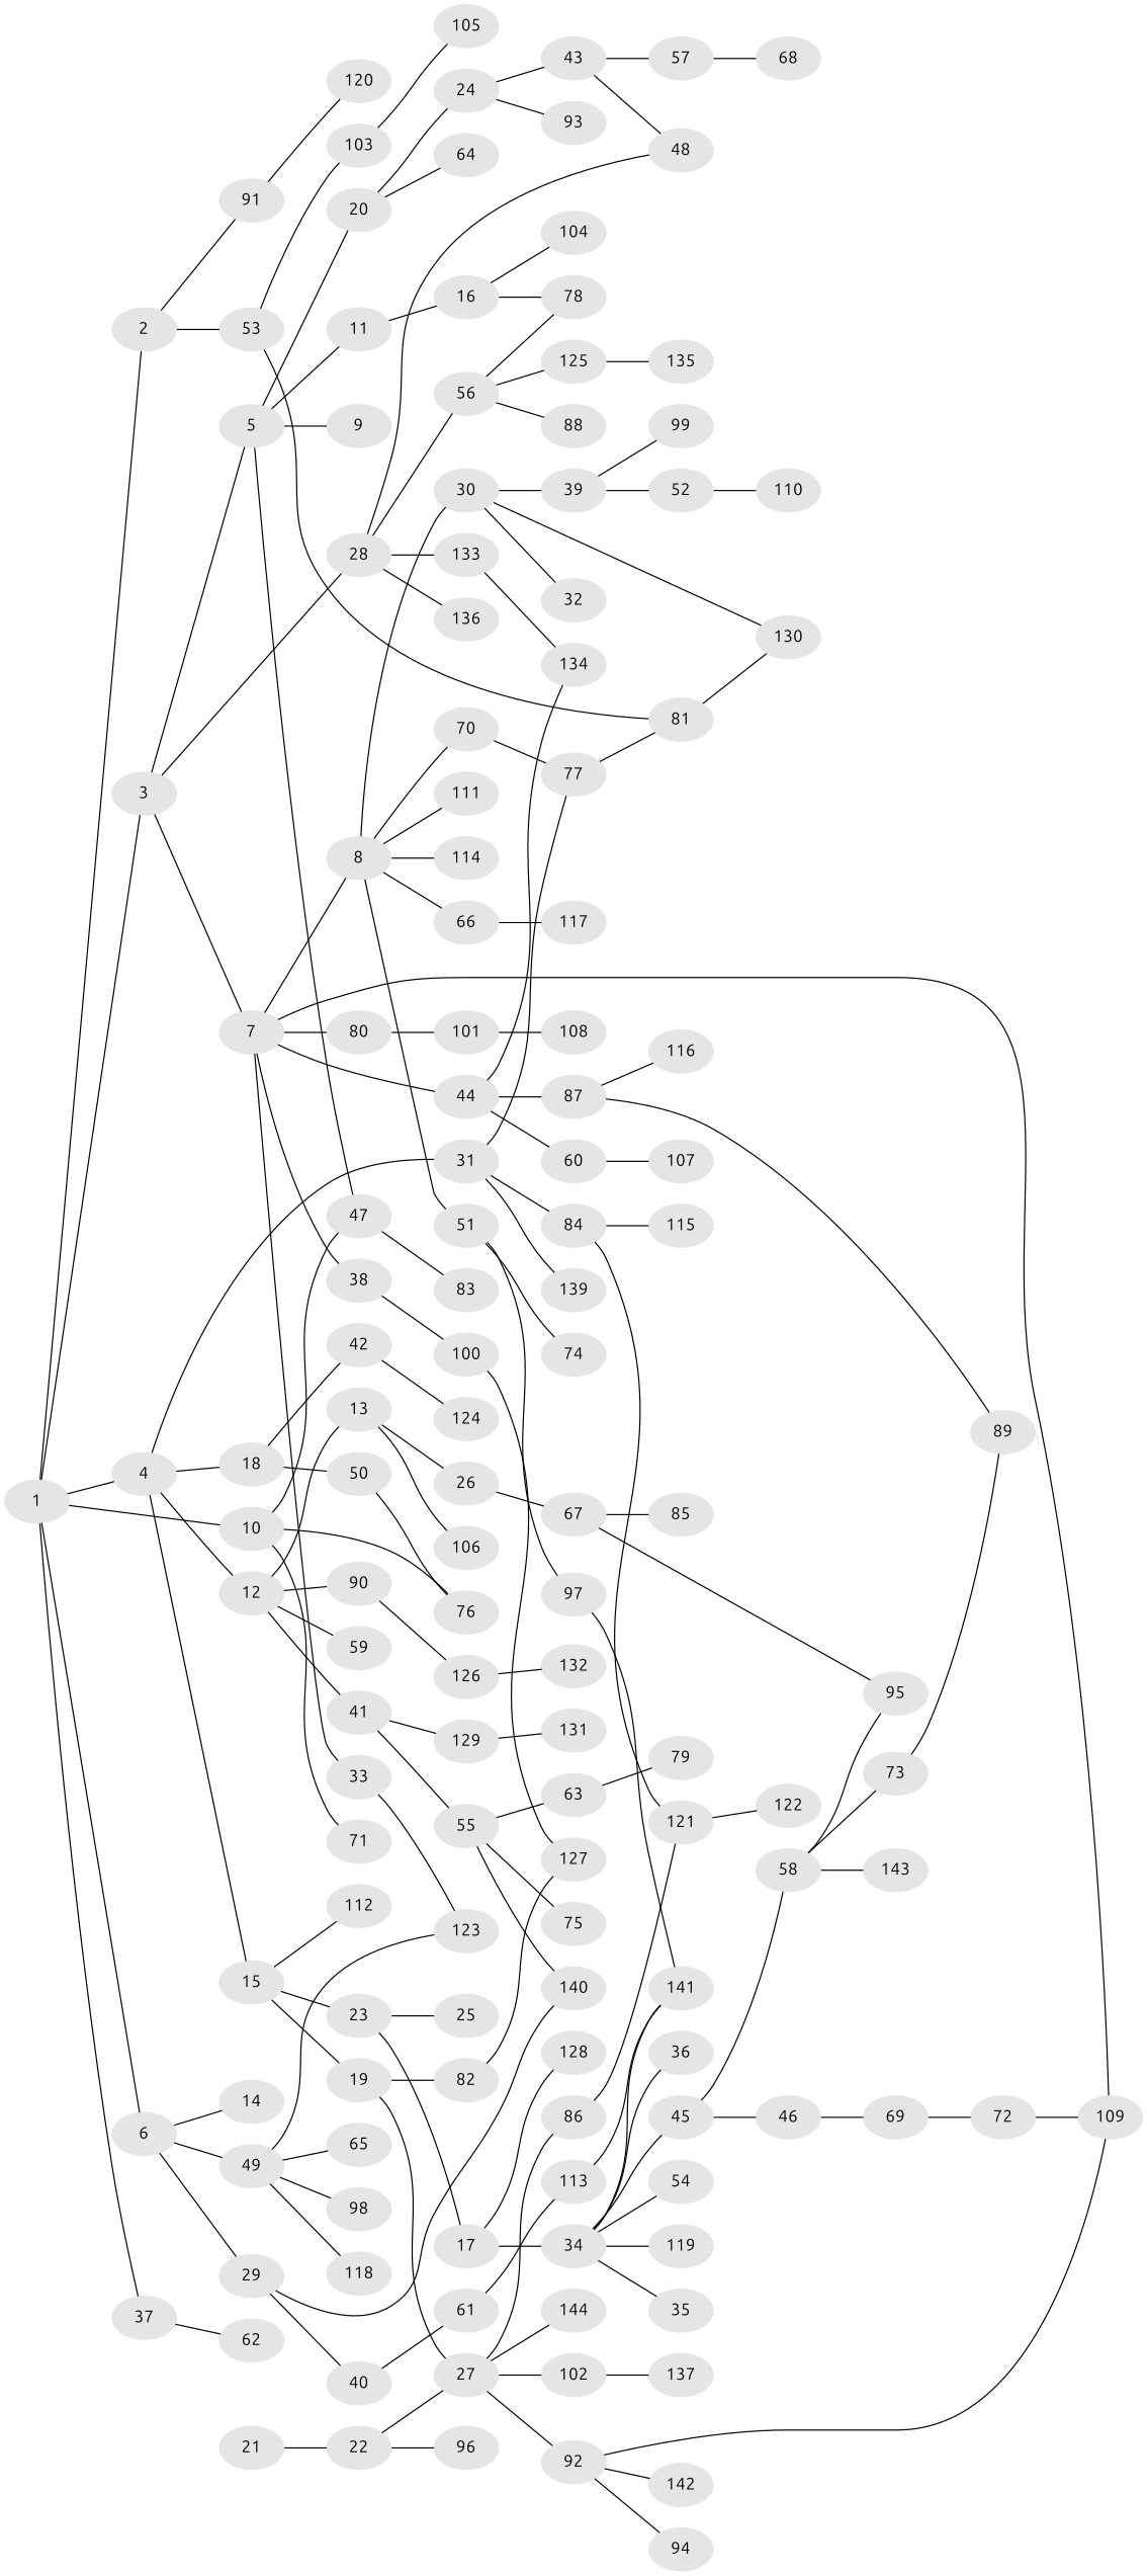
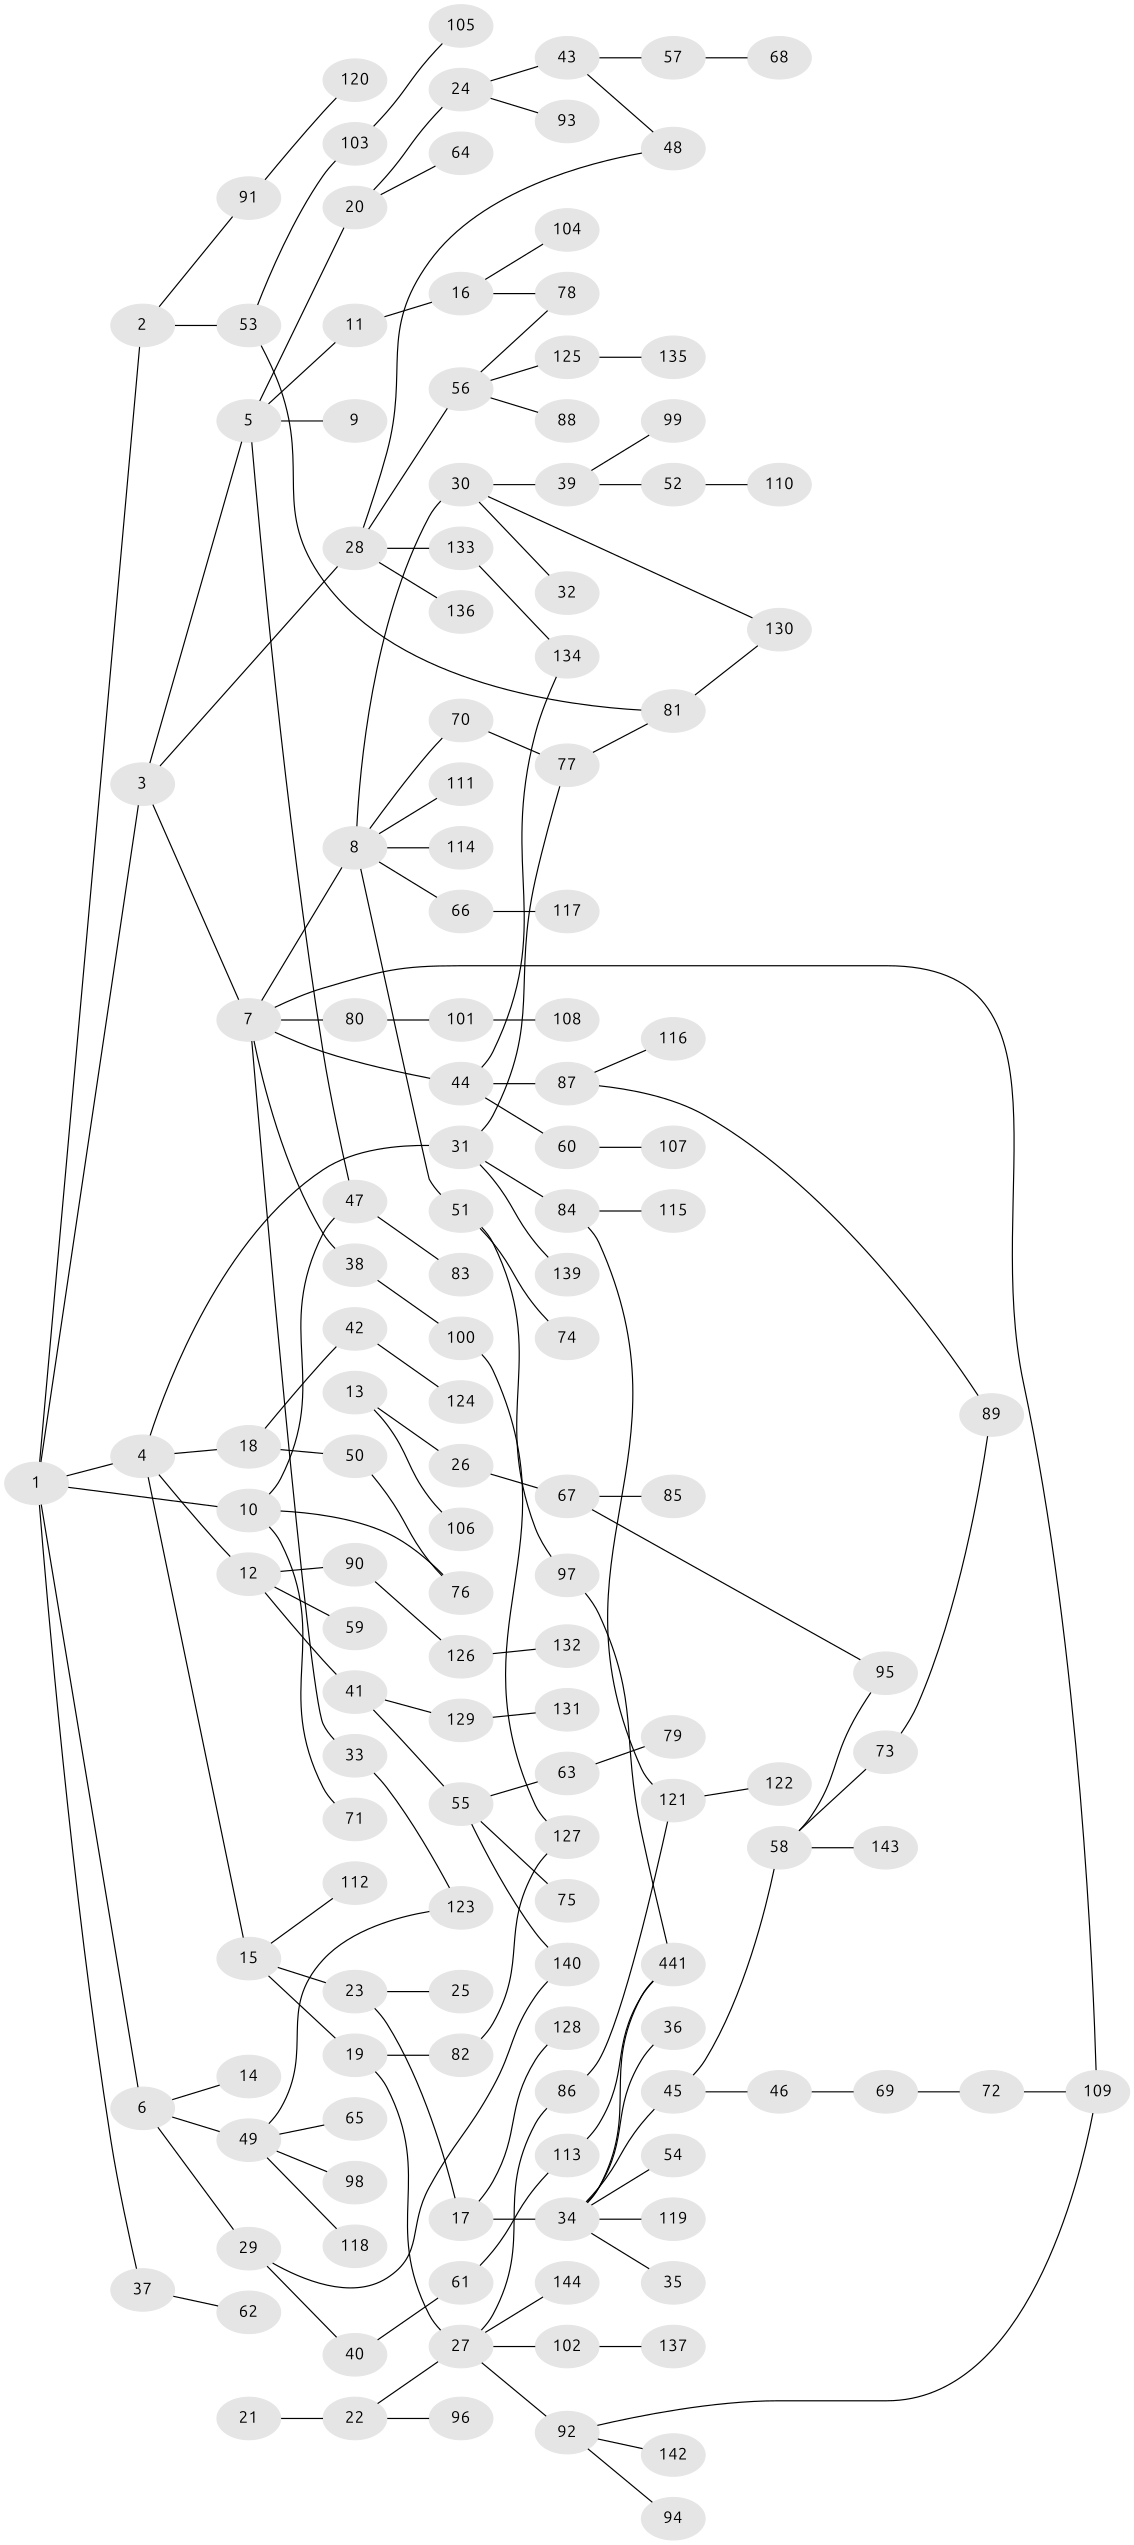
  graph {
    fontname=Ubuntu
    rankdir=LR
    node [color=gray90 fontname=Ubuntu style=filled]
    edge [fontname=Ubuntu]
    1
    2
    3
    4
    6
    10
    37
    53
    91
    5
    7
    28
    12
    15
    18
    31
    14
    29
    49
    47
    71
    76
    62
    81
    103
    120
    9
    11
    20
    8
    33
    38
    44
    80
    109
    136
    48
    56
    133
    13
    41
    59
    90
    19
    23
    112
    17
    34
    128
    42
    50
    77
    84
    139
    16
    24
    64
    83
    40
    140
    123
    65
    98
    118
    30
    51
    66
    70
    111
    114
    21
    22
    100
    60
    87
    134
    101
    32
    39
    130
    74
    97
    117
    78
    104
    26
    106
    55
    129
    126
    67
    27
    82
    25
    35
    36
    45
    54
    119
-   141
+   141 [label=441]
    124
    86
    92
    102
    144
    127
    43
    93
    96
    57
    95
    85
    121
    94
    142
    137
    88
    125
    61
    52
    99
    115
    46
    58
    110
    113
    63
    75
    131
    68
    107
    89
    116
    69
    73
    143
    72
    105
    79
    135
    108
    122
    132
    1 -- 2
    1 -- 3
    1 -- 4
    1 -- 6
    1 -- 10
    1 -- 37
    2 -- 53
    2 -- 91
    3 -- 5
    3 -- 7
    3 -- 28
    4 -- 12
    4 -- 15
    4 -- 18
    4 -- 31
    6 -- 14
    6 -- 29
    6 -- 49
    10 -- 47
    10 -- 71
    10 -- 76
    37 -- 62
    53 -- 81
    53 -- 103
    91 -- 120
    5 -- 47
    5 -- 9
    5 -- 11
    5 -- 20
    7 -- 8
    7 -- 33
    7 -- 38
    7 -- 44
    7 -- 80
    7 -- 109
    28 -- 136
    28 -- 48
    28 -- 56
    28 -- 133
-   12 -- 13
    12 -- 41
    12 -- 59
    12 -- 90
    15 -- 19
    15 -- 23
    15 -- 112
    18 -- 42
    18 -- 50
    31 -- 77
    31 -- 84
    31 -- 139
    29 -- 40
    29 -- 140
    49 -- 123
    49 -- 65
    49 -- 98
    49 -- 118
    47 -- 83
    81 -- 130
    103 -- 105
    11 -- 16
    20 -- 24
    20 -- 64
    8 -- 30
    8 -- 51
    8 -- 66
    8 -- 70
    8 -- 111
    8 -- 114
    33 -- 123
    38 -- 100
    44 -- 60
    44 -- 87
    44 -- 134
    80 -- 101
    56 -- 78
    56 -- 88
    56 -- 125
    133 -- 134
    13 -- 26
    13 -- 106
    41 -- 55
    41 -- 129
    90 -- 126
    19 -- 27
    19 -- 82
    23 -- 17
    23 -- 25
    17 -- 34
    17 -- 128
    34 -- 35
    34 -- 36
    34 -- 45
    34 -- 54
    34 -- 119
    34 -- 141
    42 -- 124
    50 -- 76
    77 -- 81
    84 -- 121
    84 -- 115
    16 -- 78
    16 -- 104
    24 -- 43
    24 -- 93
    40 -- 61
    30 -- 32
    30 -- 39
    30 -- 130
    51 -- 74
    51 -- 97
    66 -- 117
    70 -- 77
    21 -- 22
    22 -- 27
    22 -- 96
    100 -- 127
    60 -- 107
    87 -- 89
    87 -- 116
    101 -- 108
    39 -- 52
    39 -- 99
    97 -- 141
    26 -- 67
    55 -- 140
    55 -- 63
    55 -- 75
    129 -- 131
    126 -- 132
    67 -- 95
    67 -- 85
    27 -- 86
    27 -- 92
    27 -- 102
    27 -- 144
    82 -- 127
    45 -- 46
    45 -- 58
    86 -- 121
    92 -- 109
    92 -- 94
    92 -- 142
    102 -- 137
    43 -- 48
    43 -- 57
    57 -- 68
    121 -- 122
    125 -- 135
    61 -- 113
    52 -- 110
    46 -- 69
    58 -- 95
    58 -- 73
    58 -- 143
    113 -- 141
    63 -- 79
    69 -- 72
    73 -- 89
    72 -- 109
  }
